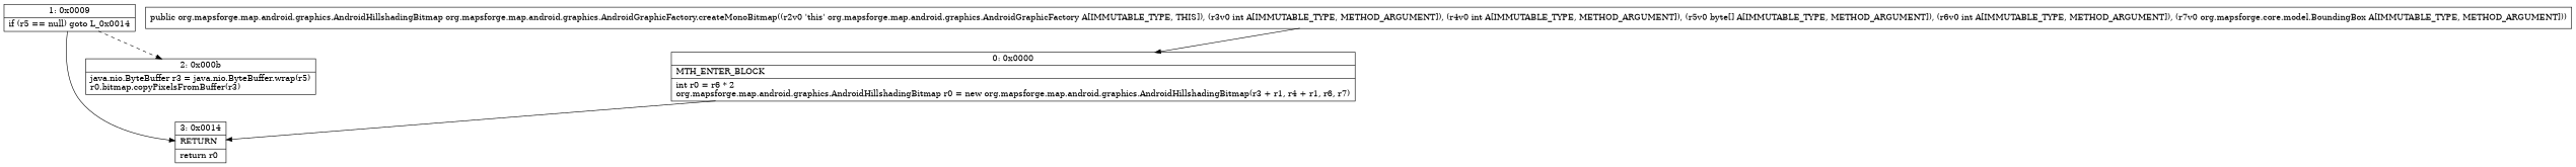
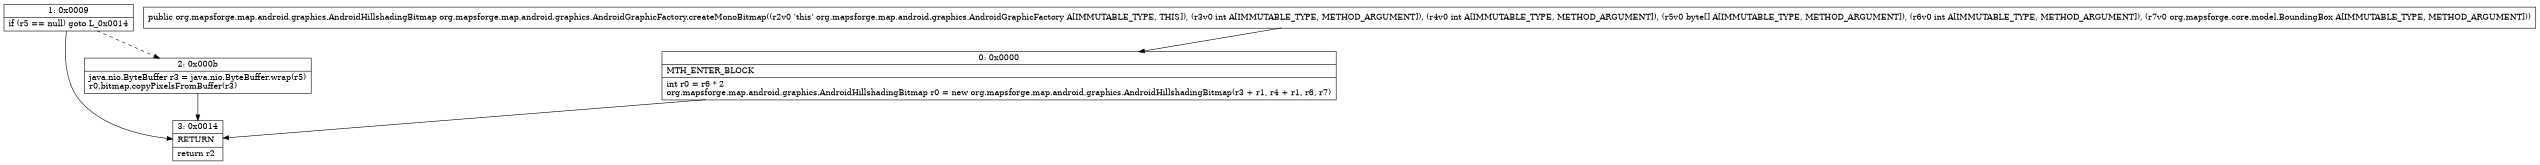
  digraph {
    node [shape=record]
    n1 [label="{0\:\ 0x0000|MTH_ENTER_BLOCK\l|int r0 = r6 * 2\lorg.mapsforge.map.android.graphics.AndroidHillshadingBitmap r0 = new org.mapsforge.map.android.graphics.AndroidHillshadingBitmap(r3 + r1, r4 + r1, r6, r7)\l}"]
-   n2 [label="{3\:\ 0x0014|RETURN\l|return r0\l}"]
+   n2 [label="{3\:\ 0x0014|RETURN\l|return r2\l}"]
    n3 [label="{1\:\ 0x0009|if (r5 == null) goto L_0x0014\l}"]
    n4 [label="{2\:\ 0x000b|java.nio.ByteBuffer r3 = java.nio.ByteBuffer.wrap(r5)\lr0.bitmap.copyPixelsFromBuffer(r3)\l}"]
    n5 [label="{public org.mapsforge.map.android.graphics.AndroidHillshadingBitmap org.mapsforge.map.android.graphics.AndroidGraphicFactory.createMonoBitmap((r2v0 'this' org.mapsforge.map.android.graphics.AndroidGraphicFactory A[IMMUTABLE_TYPE, THIS]), (r3v0 int A[IMMUTABLE_TYPE, METHOD_ARGUMENT]), (r4v0 int A[IMMUTABLE_TYPE, METHOD_ARGUMENT]), (r5v0 byte[] A[IMMUTABLE_TYPE, METHOD_ARGUMENT]), (r6v0 int A[IMMUTABLE_TYPE, METHOD_ARGUMENT]), (r7v0 org.mapsforge.core.model.BoundingBox A[IMMUTABLE_TYPE, METHOD_ARGUMENT])) }"]
    n1 -> n2
    n3 -> n2
    n3 -> n4 [style=dashed]
+   n4 -> n2
    n5 -> n1
  }
